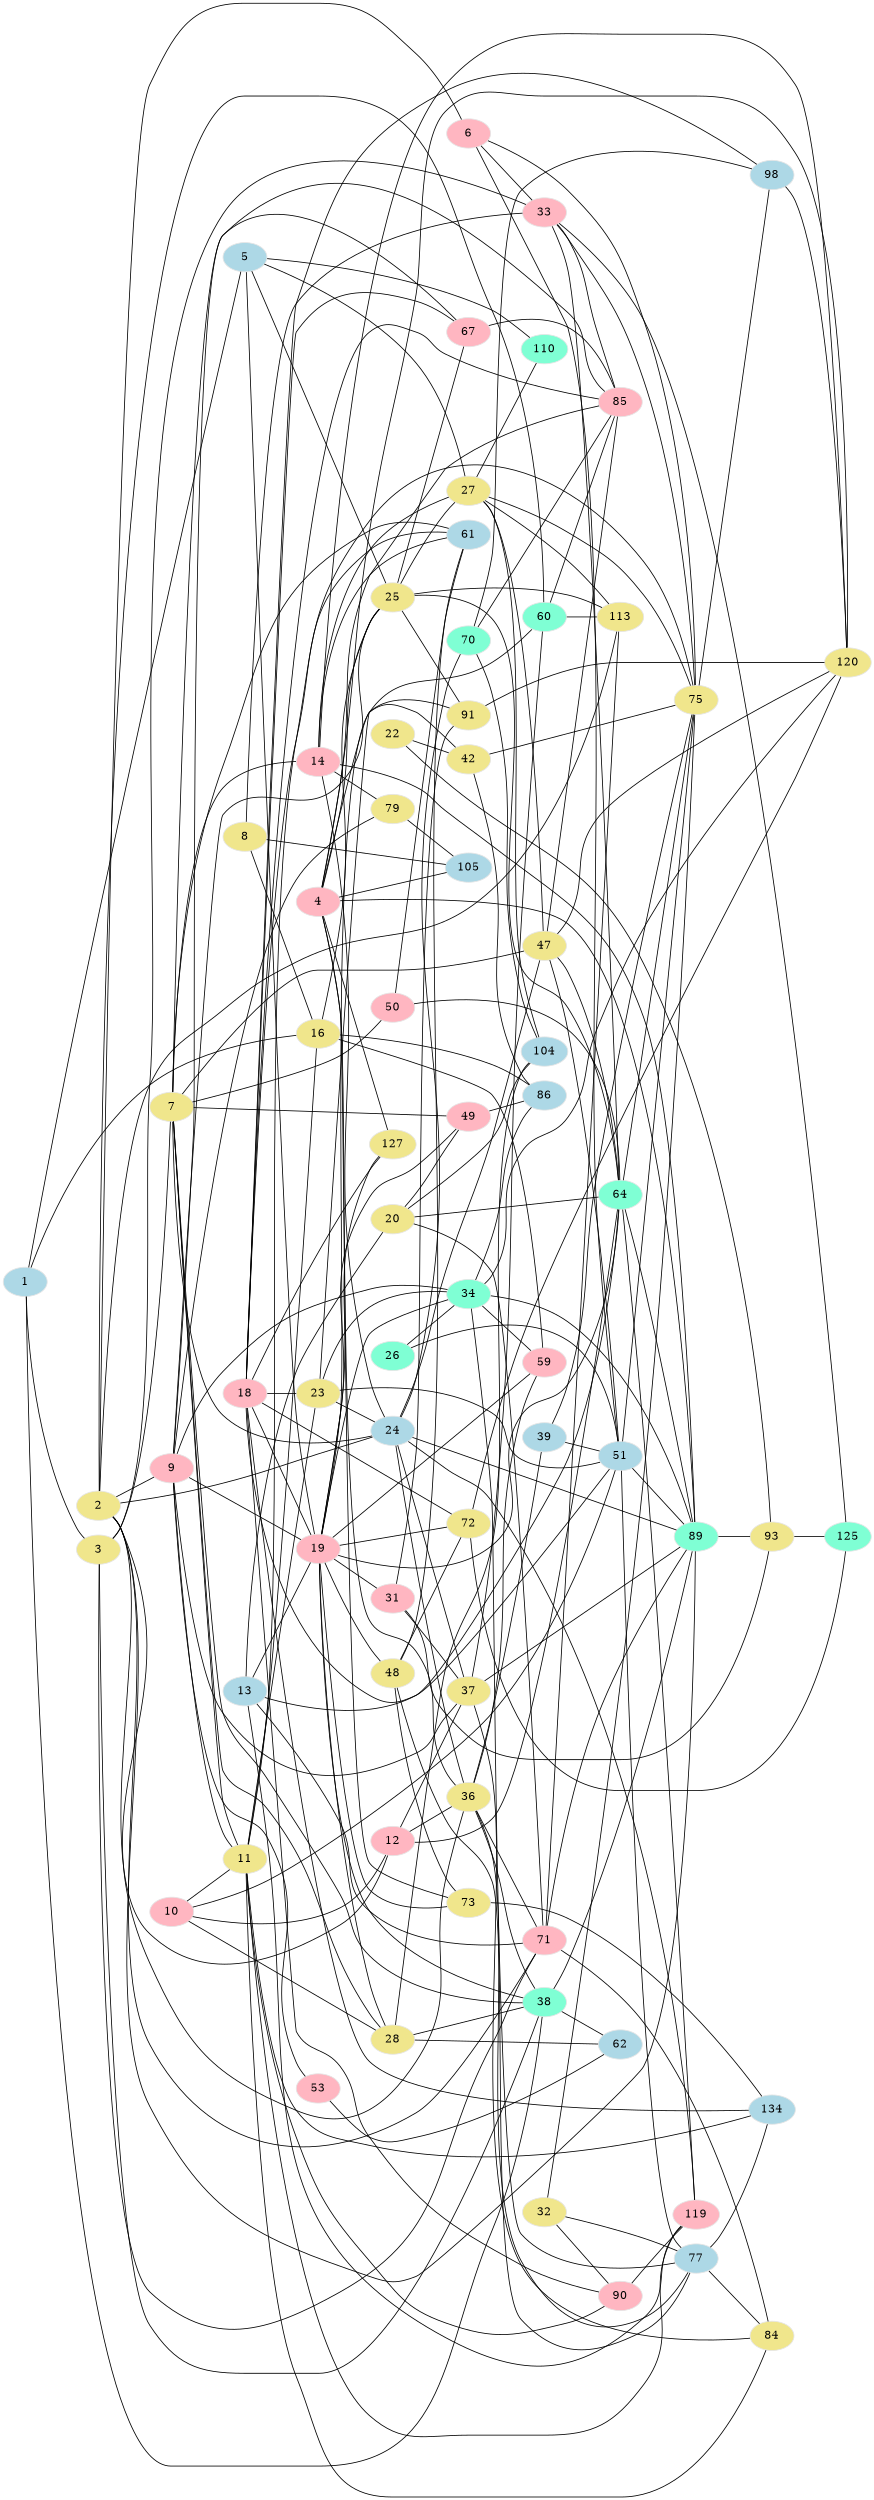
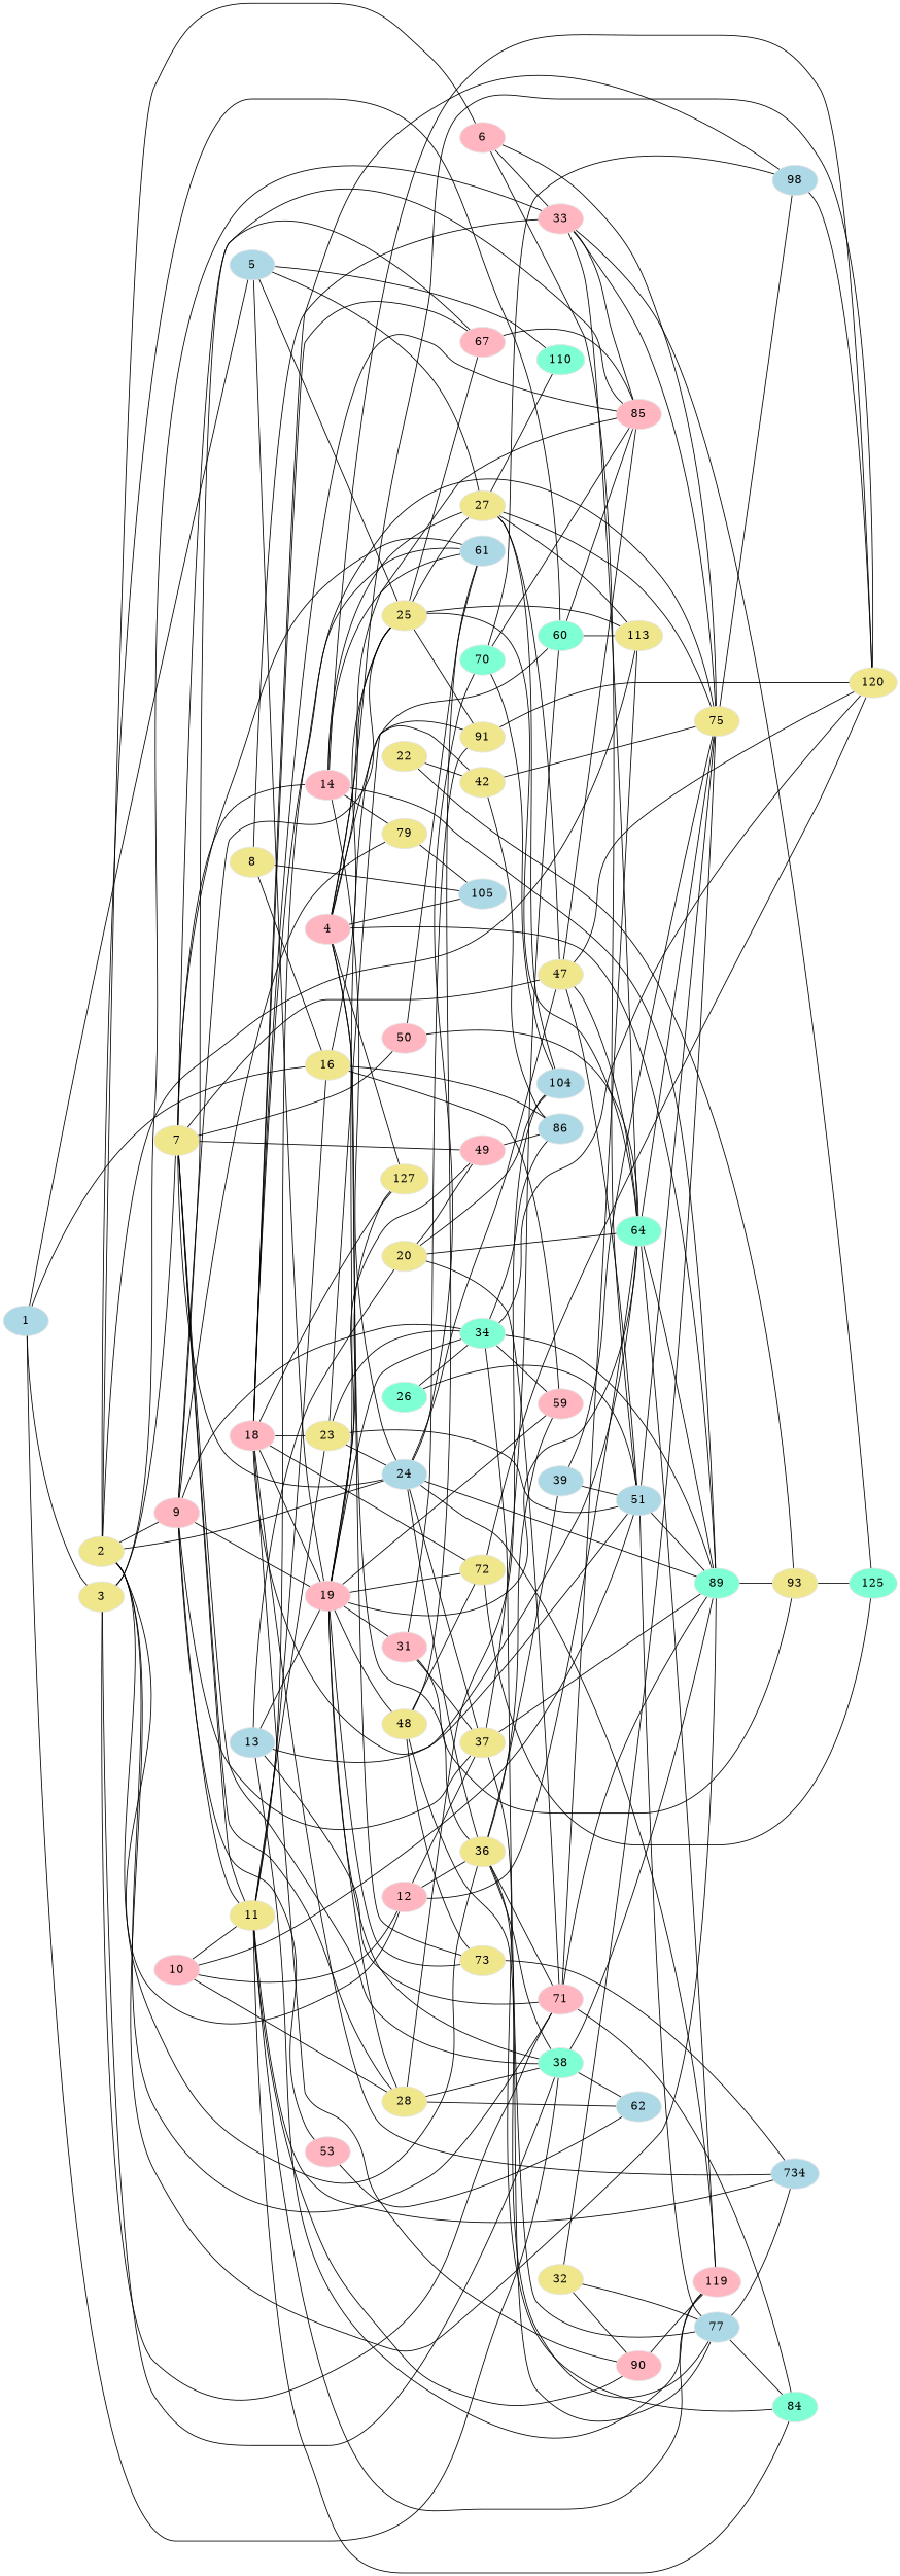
  graph {
    rankdir=LR
    node [color=gray90 fillcolor=khaki style=filled]
    1 [fillcolor=lightblue]
    3
    5 [fillcolor=lightblue super="+87+121"]
    16 [super="+126"]
    38 [fillcolor=aquamarine super="+128"]
    71 [fillcolor=lightpink super="+103+96"]
    7 [super="+92+17"]
    33 [fillcolor=lightpink super="+69+52"]
    25 [super="+57+54"]
    19 [fillcolor=lightpink super="+58"]
    27 [super="+131+101"]
    110 [fillcolor=aquamarine]
    59 [fillcolor=lightpink]
    86 [fillcolor=lightblue]
    89 [fillcolor=aquamarine super="+132+140+130"]
    62 [fillcolor=lightblue]
    2 [super="+68+41"]
    113
    6 [fillcolor=lightpink]
    9 [fillcolor=lightpink super="+83+15"]
    12 [fillcolor=lightpink]
    24 [fillcolor=lightblue super="+55+43"]
    36 [super="+129+135+118"]
    60 [fillcolor=aquamarine]
    51 [fillcolor=lightblue super="+76"]
    75 [super="+107+100"]
    85 [fillcolor=lightpink super="+94"]
    11 [super="+136+29"]
    37 [super="+116+46"]
    53 [fillcolor=lightpink]
    79 [super="+122"]
    34 [fillcolor=aquamarine super="+45"]
    64 [fillcolor=aquamarine super="+124"]
    47 [super="+115+56"]
    119 [fillcolor=lightpink]
    70 [fillcolor=aquamarine]
    77 [fillcolor=lightblue super="+111+78"]
    39 [fillcolor=lightblue]
-   84
+   84 [fillcolor=aquamarine]
    93
    14 [fillcolor=lightpink super="+137"]
    28 [super="+74+133"]
    49 [fillcolor=lightpink]
    50 [fillcolor=lightpink]
    61 [fillcolor=lightblue super="+97"]
    67 [fillcolor=lightpink super="+112"]
    125 [fillcolor=aquamarine]
    4 [fillcolor=lightpink super="+40+102+35"]
    42
    73
    105 [fillcolor=lightblue]
    120 [super="+141"]
    127
    91
-   134 [fillcolor=lightblue]
+   134 [fillcolor=lightblue label=734]
    72
    31 [fillcolor=lightpink]
    48 [super="+88"]
    104 [fillcolor=lightblue]
    98 [fillcolor=lightblue]
    23
    90 [fillcolor=lightpink]
    8
    10 [fillcolor=lightpink]
    13 [fillcolor=lightblue super="+123+21"]
    20 [super="+30"]
    18 [fillcolor=lightpink super="+95+66"]
    22
    26 [fillcolor=aquamarine]
    32
    1 -- 3
    1 -- 5
    1 -- 16
    1 -- 38
    3 -- 38
    3 -- 71
    3 -- 7
    3 -- 33
    5 -- 25
    5 -- 19
    5 -- 27
    5 -- 110
    16 -- 25
    16 -- 59
    16 -- 86
    38 -- 89
    38 -- 62
    71 -- 89
    71 -- 113
    71 -- 84
    7 -- 38
    7 -- 24
    7 -- 11
    7 -- 47
    7 -- 14
    7 -- 28
    7 -- 49
    7 -- 50
    7 -- 61
    7 -- 67
    33 -- 75
    33 -- 85
    33 -- 64
    33 -- 125
    25 -- 27
    25 -- 113
    25 -- 64
    25 -- 67
    25 -- 91
    19 -- 38 [weight=2]
    19 -- 59
    19 -- 60
    19 -- 34
    19 -- 64
    19 -- 28
    19 -- 49
    19 -- 73 [weight=2]
    19 -- 127
    19 -- 72
    19 -- 31
    19 -- 48
    27 -- 110
    27 -- 113
    27 -- 75
    27 -- 47
    27 -- 104
    89 -- 93
    2 -- 71
    2 -- 89 [weight=2]
    2 -- 113
    2 -- 6
    2 -- 9
    2 -- 12
    2 -- 24
    2 -- 36
    2 -- 60
    6 -- 33
    6 -- 51
    6 -- 75
    9 -- 25
    9 -- 19
    9 -- 85
    9 -- 11
    9 -- 37
    9 -- 53
    9 -- 79
    9 -- 34
    12 -- 36
    12 -- 37
    12 -- 64
    24 -- 89 [weight=2]
    24 -- 36
    24 -- 37
    24 -- 47
    24 -- 119
    24 -- 70
    36 -- 38
    36 -- 71
    36 -- 59
    36 -- 77
    36 -- 39
    60 -- 113
    60 -- 85
    51 -- 89
    51 -- 75
    51 -- 77
    75 -- 98
    11 -- 16
    11 -- 75
    11 -- 119
    11 -- 84
    11 -- 134
    11 -- 23
    11 -- 90
    37 -- 89
    37 -- 60
    37 -- 84
    53 -- 62
    79 -- 105
    34 -- 59
    34 -- 86
    34 -- 89
    34 -- 77
    34 -- 120
    64 -- 89
    64 -- 75
    64 -- 119
    47 -- 51
    47 -- 85
    47 -- 64
    47 -- 120
    70 -- 85
    70 -- 104
    70 -- 98
    77 -- 84
    77 -- 134
    39 -- 51
    39 -- 75
    93 -- 125
    14 -- 27
    14 -- 89
    14 -- 24
    14 -- 79
    14 -- 61
    14 -- 120
    28 -- 38
    28 -- 62
    28 -- 104
    49 -- 86
    50 -- 64
    50 -- 61
    67 -- 85
    4 -- 25 [weight=2]
    4 -- 89
    4 -- 36
    4 -- 85
    4 -- 42
    4 -- 73
    4 -- 105
    4 -- 120
    4 -- 127
    42 -- 86
    42 -- 75
    73 -- 134
    91 -- 120
    72 -- 125
    72 -- 120
    31 -- 37
    31 -- 93
    31 -- 91
    48 -- 77
    48 -- 61
    48 -- 73
    48 -- 72
    98 -- 120
    23 -- 24
    23 -- 51
    23 -- 34
    23 -- 91
    90 -- 119
    8 -- 16
    8 -- 33
    8 -- 105
    10 -- 12
    10 -- 51
    10 -- 11
    10 -- 28
    13 -- 71
    13 -- 19
    13 -- 64
    13 -- 119
    13 -- 20
    20 -- 71
    20 -- 64
    20 -- 49
    20 -- 104
    18 -- 19
    18 -- 51
    18 -- 85
    18 -- 61
    18 -- 67
    18 -- 127
    18 -- 134
    18 -- 72
    18 -- 98
    18 -- 23
    18 -- 90
    22 -- 93
    22 -- 42
    26 -- 51
    26 -- 34
    32 -- 75
    32 -- 77
    32 -- 90
  }
